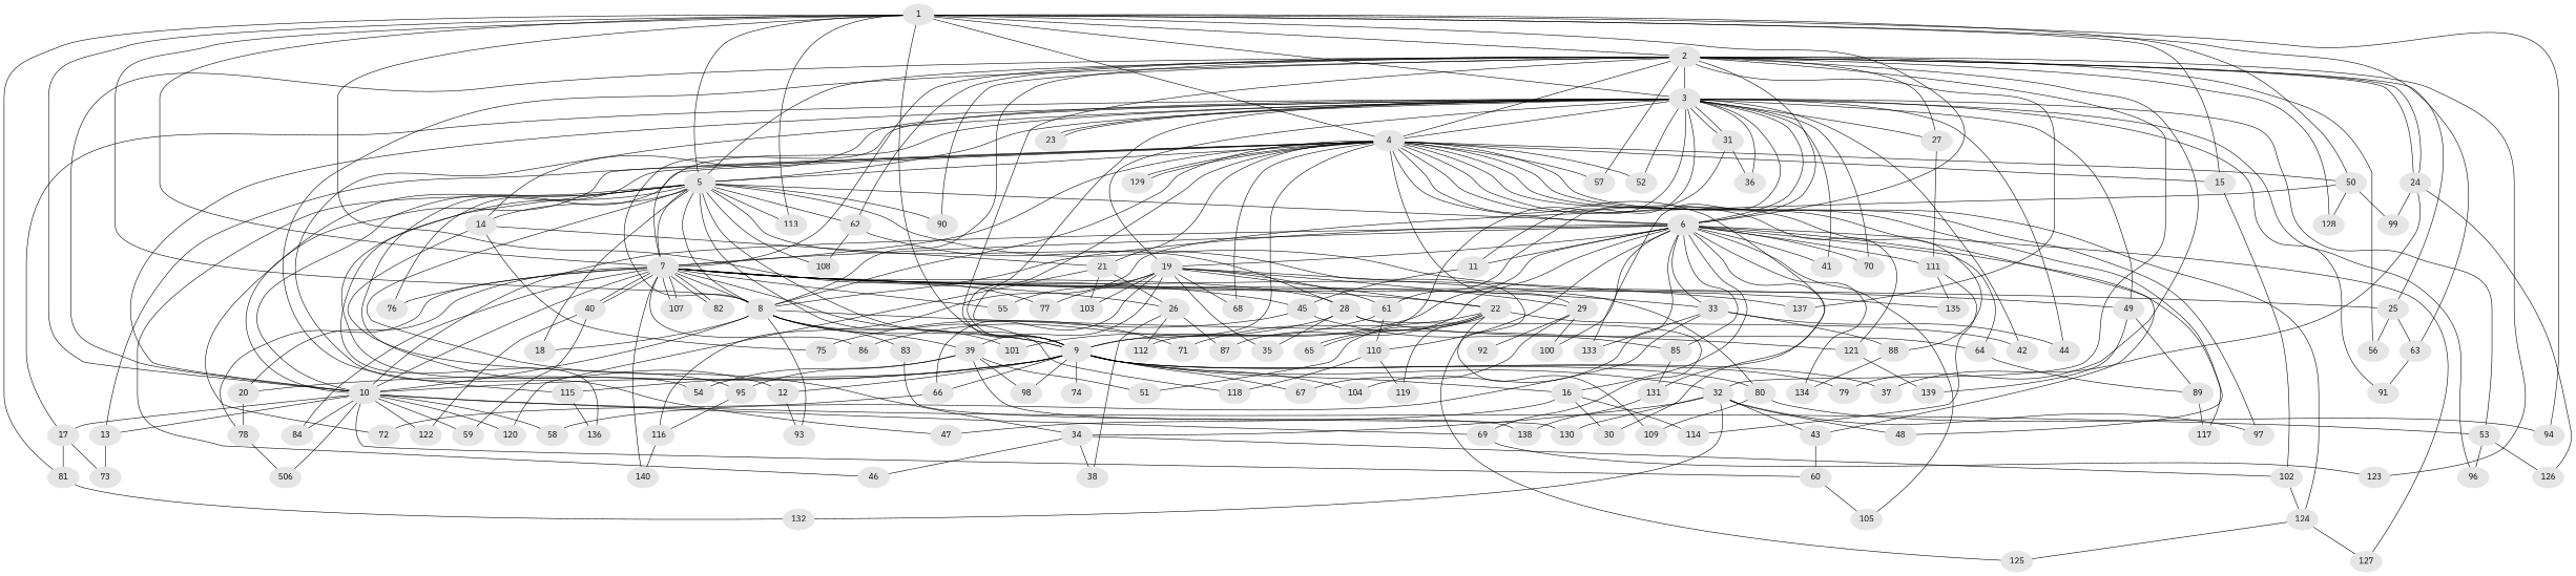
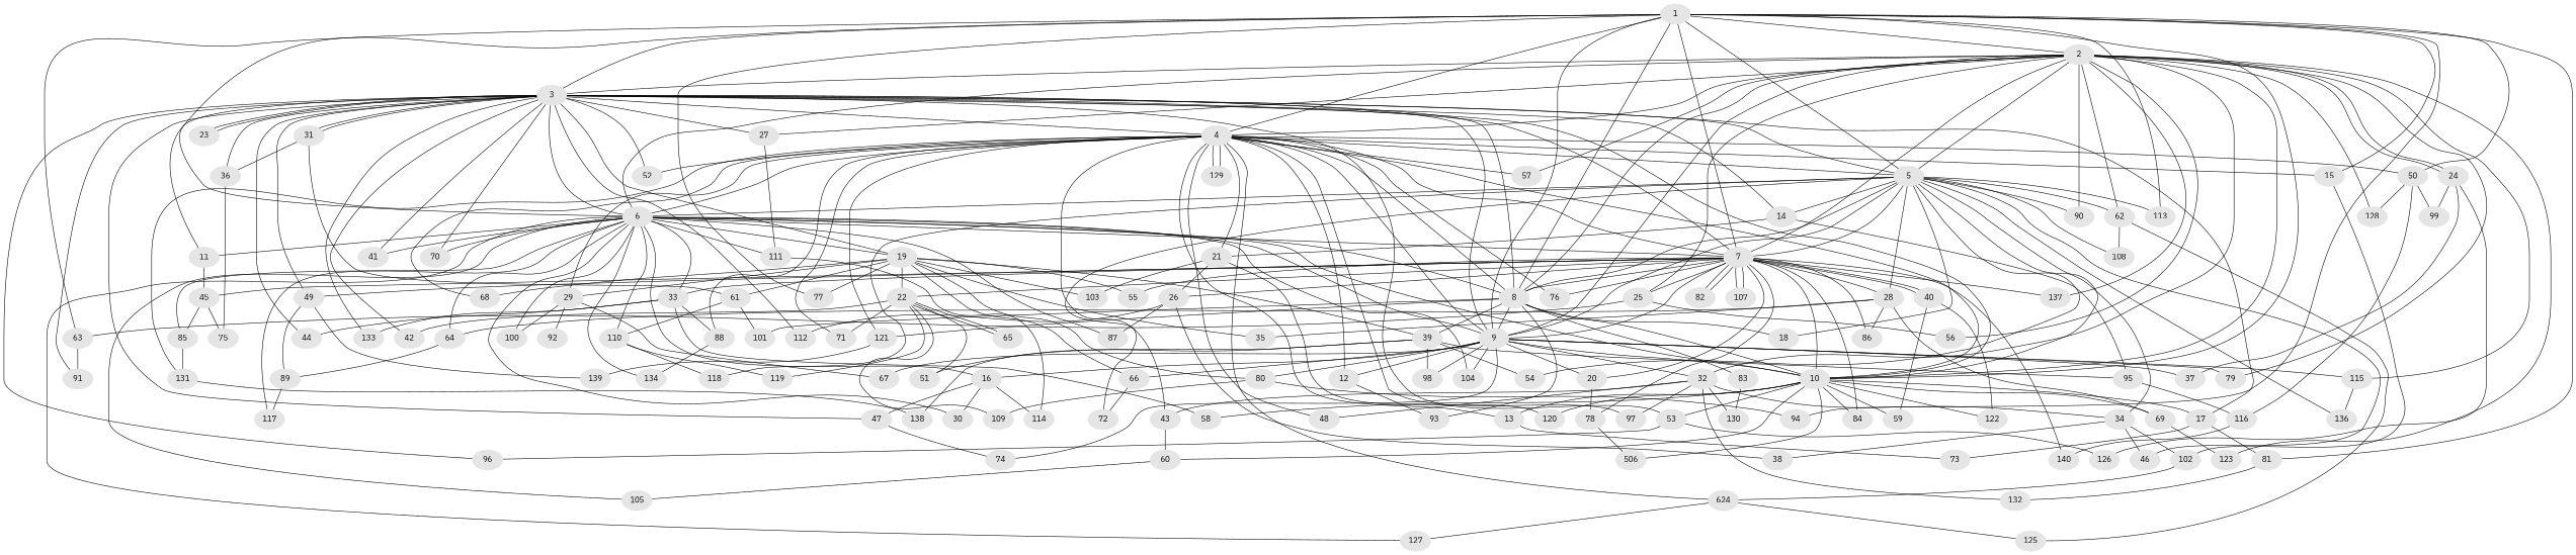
  graph {
    fontname="IBM Plex Sans"
    node [color=gray90 fontname="IBM Plex Sans" style=filled]
    edge [fontname="IBM Plex Sans"]
    1
    2
    3
    4
    5
    6
    7
    8
    9
    10
    15
    50
    63
    77
    81
    94
    113
    24
    25
    27
    32
    56
    57
    62
    79
    90
    115
    123
    128
    137
    11
    14
    17
    19
    23
    31
    36
    41
    42
    44
    47
    49
    52
    53
    70
    91
    96
    112
    133
    12
    13
    21
    29
    43
    48
    68
    71
    76
    88
    97
    121
-   124
+   124 [label=624]
    129
    131
    18
    28
    34
    46
    54
    72
    108
    118
-   135
    136
    16
    30
    33
    64
    85
    87
    100
    104
    105
    110
    111
    117
    127
    134
    20
    22
    26
    40
    45
    55
    78
    82
    84
    86
    107
    140
    39
    83
    93
    101
    37
    66
    67
    74
    80
    98
    58
    59
    60
    69
    n115 [label=506]
    120
    122
    102
    99
    116
    132
    126
    130
    125
    75
    95
    73
    35
    61
    103
    89
    139
    92
    138
    38
    114
    119
    51
    65
    109
    1 -- 2
    1 -- 3
    1 -- 4
    1 -- 5
    1 -- 6
    1 -- 7
    1 -- 8
    1 -- 9
    1 -- 10
    1 -- 15
    1 -- 50
    1 -- 63
    1 -- 77
    1 -- 81
    1 -- 94
    1 -- 113
    2 -- 3
    2 -- 4
    2 -- 5
    2 -- 6
    2 -- 7
    2 -- 8
    2 -- 9
    2 -- 10
    2 -- 24
    2 -- 24
    2 -- 25
    2 -- 27
    2 -- 32
    2 -- 56
    2 -- 57
    2 -- 62
    2 -- 79
    2 -- 90
    2 -- 115
    2 -- 123
    2 -- 128
    2 -- 137
    3 -- 4
    3 -- 5
    3 -- 6
    3 -- 7
    3 -- 8
    3 -- 9
    3 -- 10
    3 -- 27
    3 -- 11
    3 -- 14
    3 -- 17
    3 -- 19
    3 -- 23
    3 -- 23
    3 -- 31
    3 -- 31
    3 -- 36
    3 -- 41
    3 -- 42
    3 -- 44
    3 -- 47
    3 -- 49
    3 -- 52
    3 -- 53
    3 -- 70
    3 -- 91
    3 -- 96
    3 -- 112
    3 -- 133
    4 -- 5
    4 -- 6
    4 -- 7
    4 -- 8
    4 -- 9
    4 -- 10
    4 -- 15
    4 -- 50
    4 -- 57
    4 -- 52
    4 -- 12
    4 -- 13
    4 -- 21
    4 -- 29
    4 -- 43
    4 -- 48
    4 -- 68
    4 -- 71
    4 -- 76
    4 -- 88
    4 -- 97
    4 -- 121
    4 -- 124
    4 -- 129
    4 -- 129
    4 -- 131
    5 -- 6
    5 -- 7
    5 -- 8
    5 -- 9
    5 -- 10
    5 -- 113
    5 -- 62
    5 -- 90
    5 -- 14
    5 -- 18
    5 -- 28
    5 -- 34
    5 -- 46
    5 -- 54
    5 -- 72
    5 -- 108
    5 -- 118
-   5 -- 135
    5 -- 136
    6 -- 7
    6 -- 8
    6 -- 9
    6 -- 10
    6 -- 11
    6 -- 19
    6 -- 41
    6 -- 70
    6 -- 16
    6 -- 30
    6 -- 33
    6 -- 64
    6 -- 85
    6 -- 87
    6 -- 100
    6 -- 104
    6 -- 105
    6 -- 110
    6 -- 111
    6 -- 117
    6 -- 127
    6 -- 134
    7 -- 8
    7 -- 9
    7 -- 10
    7 -- 25
    7 -- 137
    7 -- 49
    7 -- 76
    7 -- 28
    7 -- 33
    7 -- 20
    7 -- 22
    7 -- 26
    7 -- 40
    7 -- 40
    7 -- 45
    7 -- 55
    7 -- 78
    7 -- 82
    7 -- 82
    7 -- 84
    7 -- 86
    7 -- 107
    7 -- 107
    7 -- 140
    8 -- 9
    8 -- 10
    8 -- 121
    8 -- 18
    8 -- 39
    8 -- 83
    8 -- 93
    8 -- 101
    9 -- 10
    9 -- 32
    9 -- 79
    9 -- 115
    9 -- 12
    9 -- 16
    9 -- 104
    9 -- 20
    9 -- 37
    9 -- 66
    9 -- 67
    9 -- 74
    9 -- 80
    9 -- 98
    10 -- 17
    10 -- 53
    10 -- 13
    10 -- 84
    10 -- 58
    10 -- 59
    10 -- 60
    10 -- 69
    10 -- n115
    10 -- 120
    10 -- 122
    15 -- 102
    50 -- 128
    50 -- 99
    50 -- 116
    63 -- 91
    81 -- 132
    24 -- 37
    24 -- 99
    24 -- 126
    25 -- 63
    25 -- 56
    27 -- 111
    32 -- 43
    32 -- 48
    32 -- 97
    32 -- 34
    32 -- 132
    32 -- 130
    62 -- 108
    62 -- 125
    115 -- 136
    11 -- 45
    14 -- 21
-   14 -- 75
+   36 -- 75
    14 -- 95
    17 -- 81
    17 -- 73
    19 -- 77
    19 -- 29
    19 -- 68
    19 -- 22
    19 -- 55
    19 -- 39
    19 -- 66
    19 -- 80
    19 -- 35
    19 -- 61
    19 -- 103
    31 -- 36
    31 -- 61
+   47 -- 74
    49 -- 89
    49 -- 139
    53 -- 96
    53 -- 126
    12 -- 93
    13 -- 73
    21 -- 26
    21 -- 120
    21 -- 103
    29 -- 100
    29 -- 67
    29 -- 92
    43 -- 60
    88 -- 134
    121 -- 139
    124 -- 127
    124 -- 125
    131 -- 138
    28 -- 64
    28 -- 86
    28 -- 69
    28 -- 35
    34 -- 46
    34 -- 102
    34 -- 38
    16 -- 47
    16 -- 30
    16 -- 114
    33 -- 44
    33 -- 133
    33 -- 88
    33 -- 58
    64 -- 89
    85 -- 131
    110 -- 118
    110 -- 119
-   111 -- 135
    111 -- 114
    20 -- 78
    22 -- 42
    22 -- 71
    22 -- 119
    22 -- 51
    22 -- 65
    22 -- 65
    22 -- 109
    26 -- 112
    26 -- 87
    26 -- 38
    40 -- 59
    40 -- 122
    45 -- 85
    45 -- 75
    78 -- n115
    39 -- 54
    39 -- 98
    39 -- 95
    39 -- 138
    39 -- 51
    83 -- 130
    66 -- 72
    80 -- 94
    80 -- 109
    60 -- 105
    69 -- 123
    102 -- 124
    116 -- 140
    95 -- 116
    61 -- 110
    61 -- 101
    89 -- 117
  }
